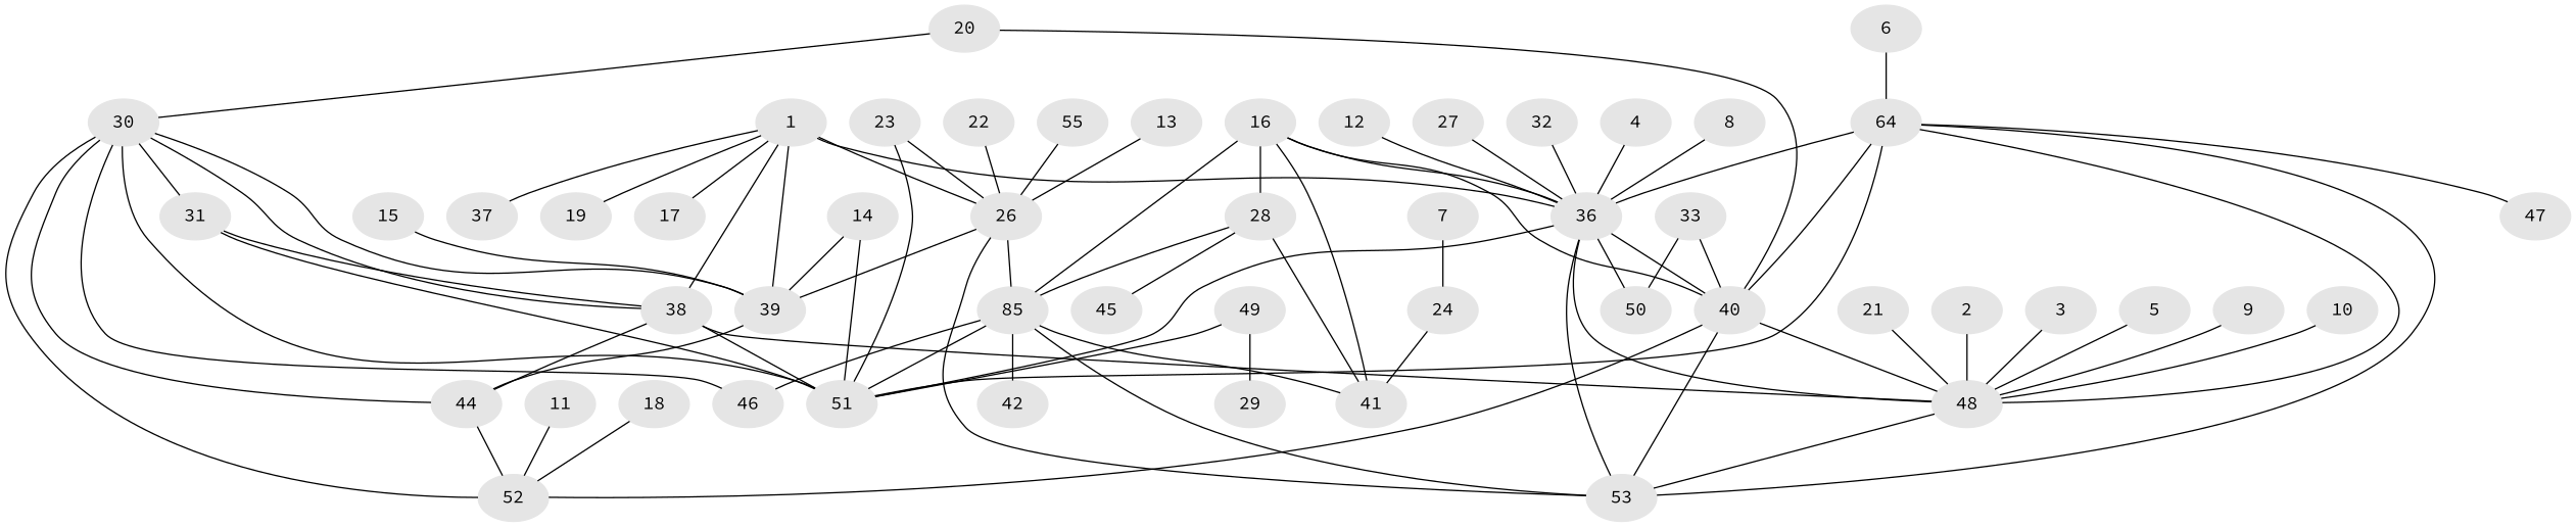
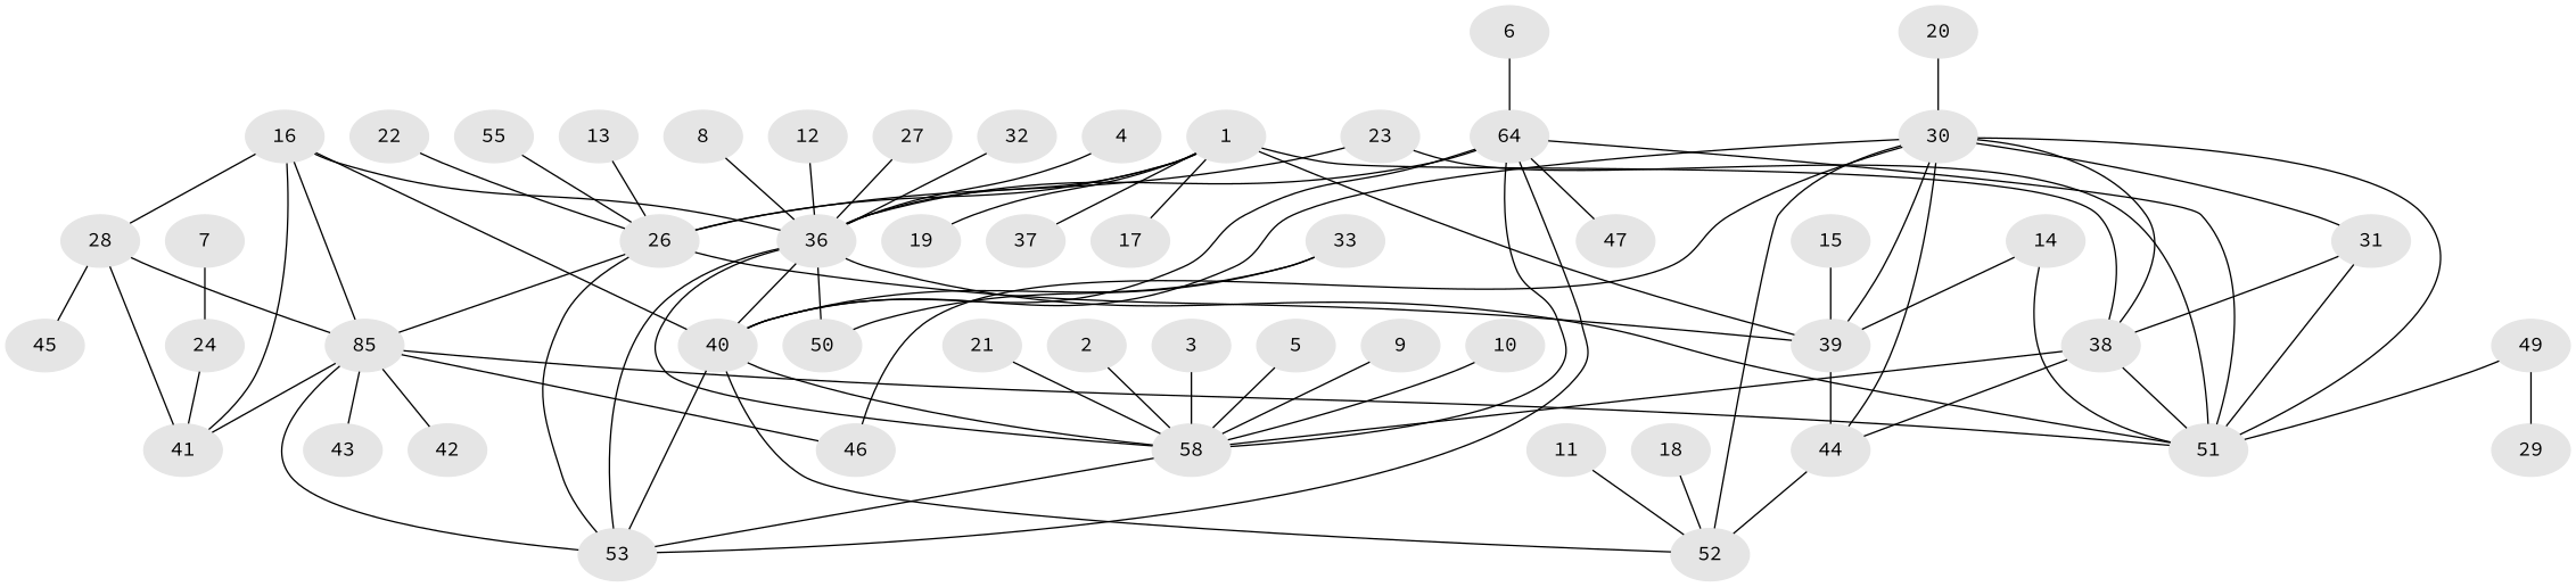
  graph {
    fontname="Source Code Pro"
    node [color=gray90 fontname="Source Code Pro" style=filled]
    edge [fontname="Source Code Pro" weight=1.0]
    1
    17
    19
    26
    36
    37
    38
    39
    n9 [label=85]
    53
-   48
+   48 [label=58]
    51
    40
    50
    44
    2
    3
    4
    5
    n20 [label=64]
    6
    47
    7
    24
    41
    8
    9
    10
    11
    52
    12
    13
    14
    15
    16
    28
    45
    46
    42
+   43
    18
    20
    30
    31
    21
    22
    23
    n48 [label=55]
    27
    32
    33
    49
    29
    1 -- 17
    1 -- 19
    1 -- 26 [weight=3.0]
    1 -- 36
    1 -- 37
    1 -- 38
    1 -- 39 [weight=3.0]
    26 -- 39
    26 -- n9
    26 -- 53
    36 -- 53
    36 -- 48
    36 -- 51
    36 -- 40
    36 -- 50
    38 -- 48
    38 -- 51 [weight=2.0]
    38 -- 44
    39 -- 44
    n9 -- 53
    n9 -- 51
    n9 -- 41
    n9 -- 46
    n9 -- 42
+   n9 -- 43
    48 -- 53
    40 -- 53
    40 -- 48
    40 -- 52 [weight=2.0]
    44 -- 52 [weight=2.0]
    2 -- 48
    3 -- 48
    4 -- 36
    5 -- 48
    n20 -- 36
    n20 -- 53
    n20 -- 48
    n20 -- 51
    n20 -- 40
    n20 -- 47
    6 -- n20
    7 -- 24
    24 -- 41
    8 -- 36
    9 -- 48
    10 -- 48
    11 -- 52
    12 -- 36
    13 -- 26
    14 -- 39
    14 -- 51
    15 -- 39
    16 -- 36
    16 -- n9 [weight=2.0]
    16 -- 40
    16 -- 41 [weight=2.0]
    16 -- 28 [weight=2.0]
    28 -- n9
    28 -- 41
    28 -- 45
    18 -- 52
    20 -- 30
    30 -- 38
    30 -- 39
    30 -- 51 [weight=2.0]
-   20 -- 40
+   30 -- 40
    30 -- 44
    30 -- 52 [weight=2.0]
    30 -- 46
    30 -- 31
    31 -- 38
    31 -- 51 [weight=2.0]
    21 -- 48
    22 -- 26
    23 -- 26
    23 -- 51
    n48 -- 26
    27 -- 36
    32 -- 36
    33 -- 40
    33 -- 50
    49 -- 51
    49 -- 29
  }
